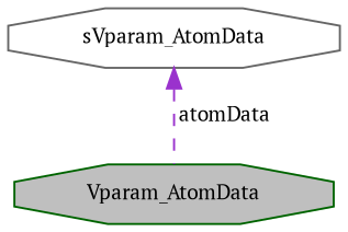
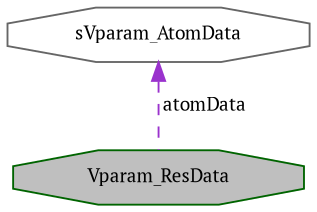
  digraph {
    fontname="PT Serif"
    node [fontname="PT Serif" fontsize=10 shape=octagon style=filled]
-   n1 [color=darkgreen fillcolor=grey75 fontcolor=black height=0.2 label=Vparam_AtomData width=0.4]
+   n1 [color=darkgreen fillcolor=grey75 fontcolor=black height=0.2 label=Vparam_ResData width=0.4]
    n2 [color=gray40 fillcolor=white height=0.2 label=sVparam_AtomData width=0.4]
    n2 -> n1 [color=darkorchid3 dir=back fontname="PT Serif" fontsize=10 label=" atomData" labelfontname=FreeSans labelfontsize=10 style=dashed]
  }
